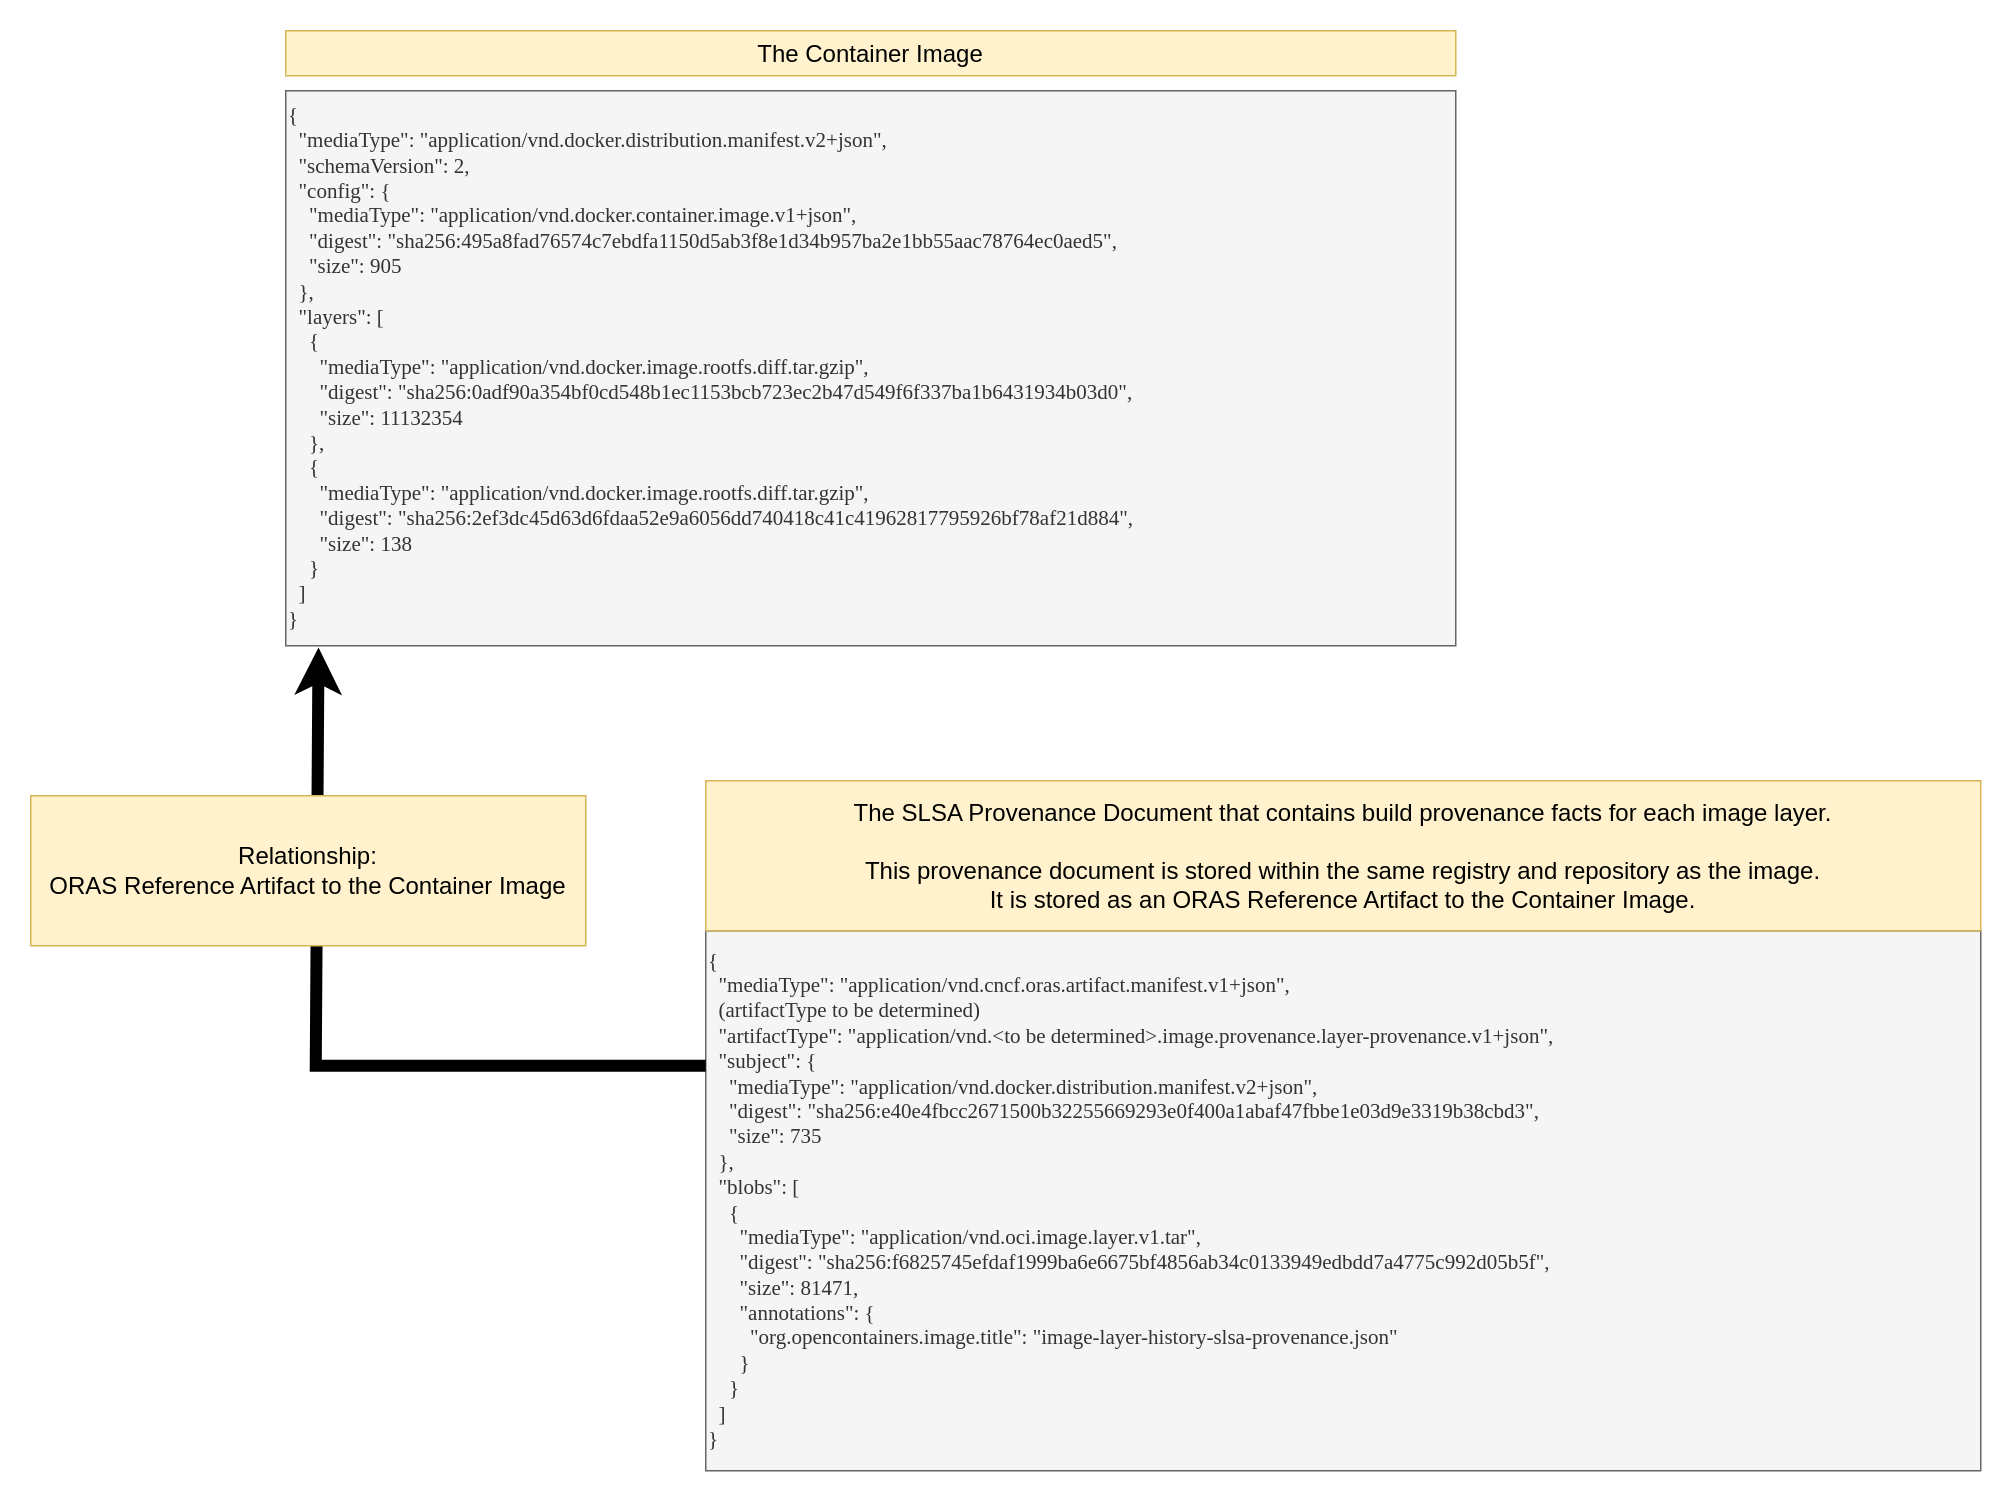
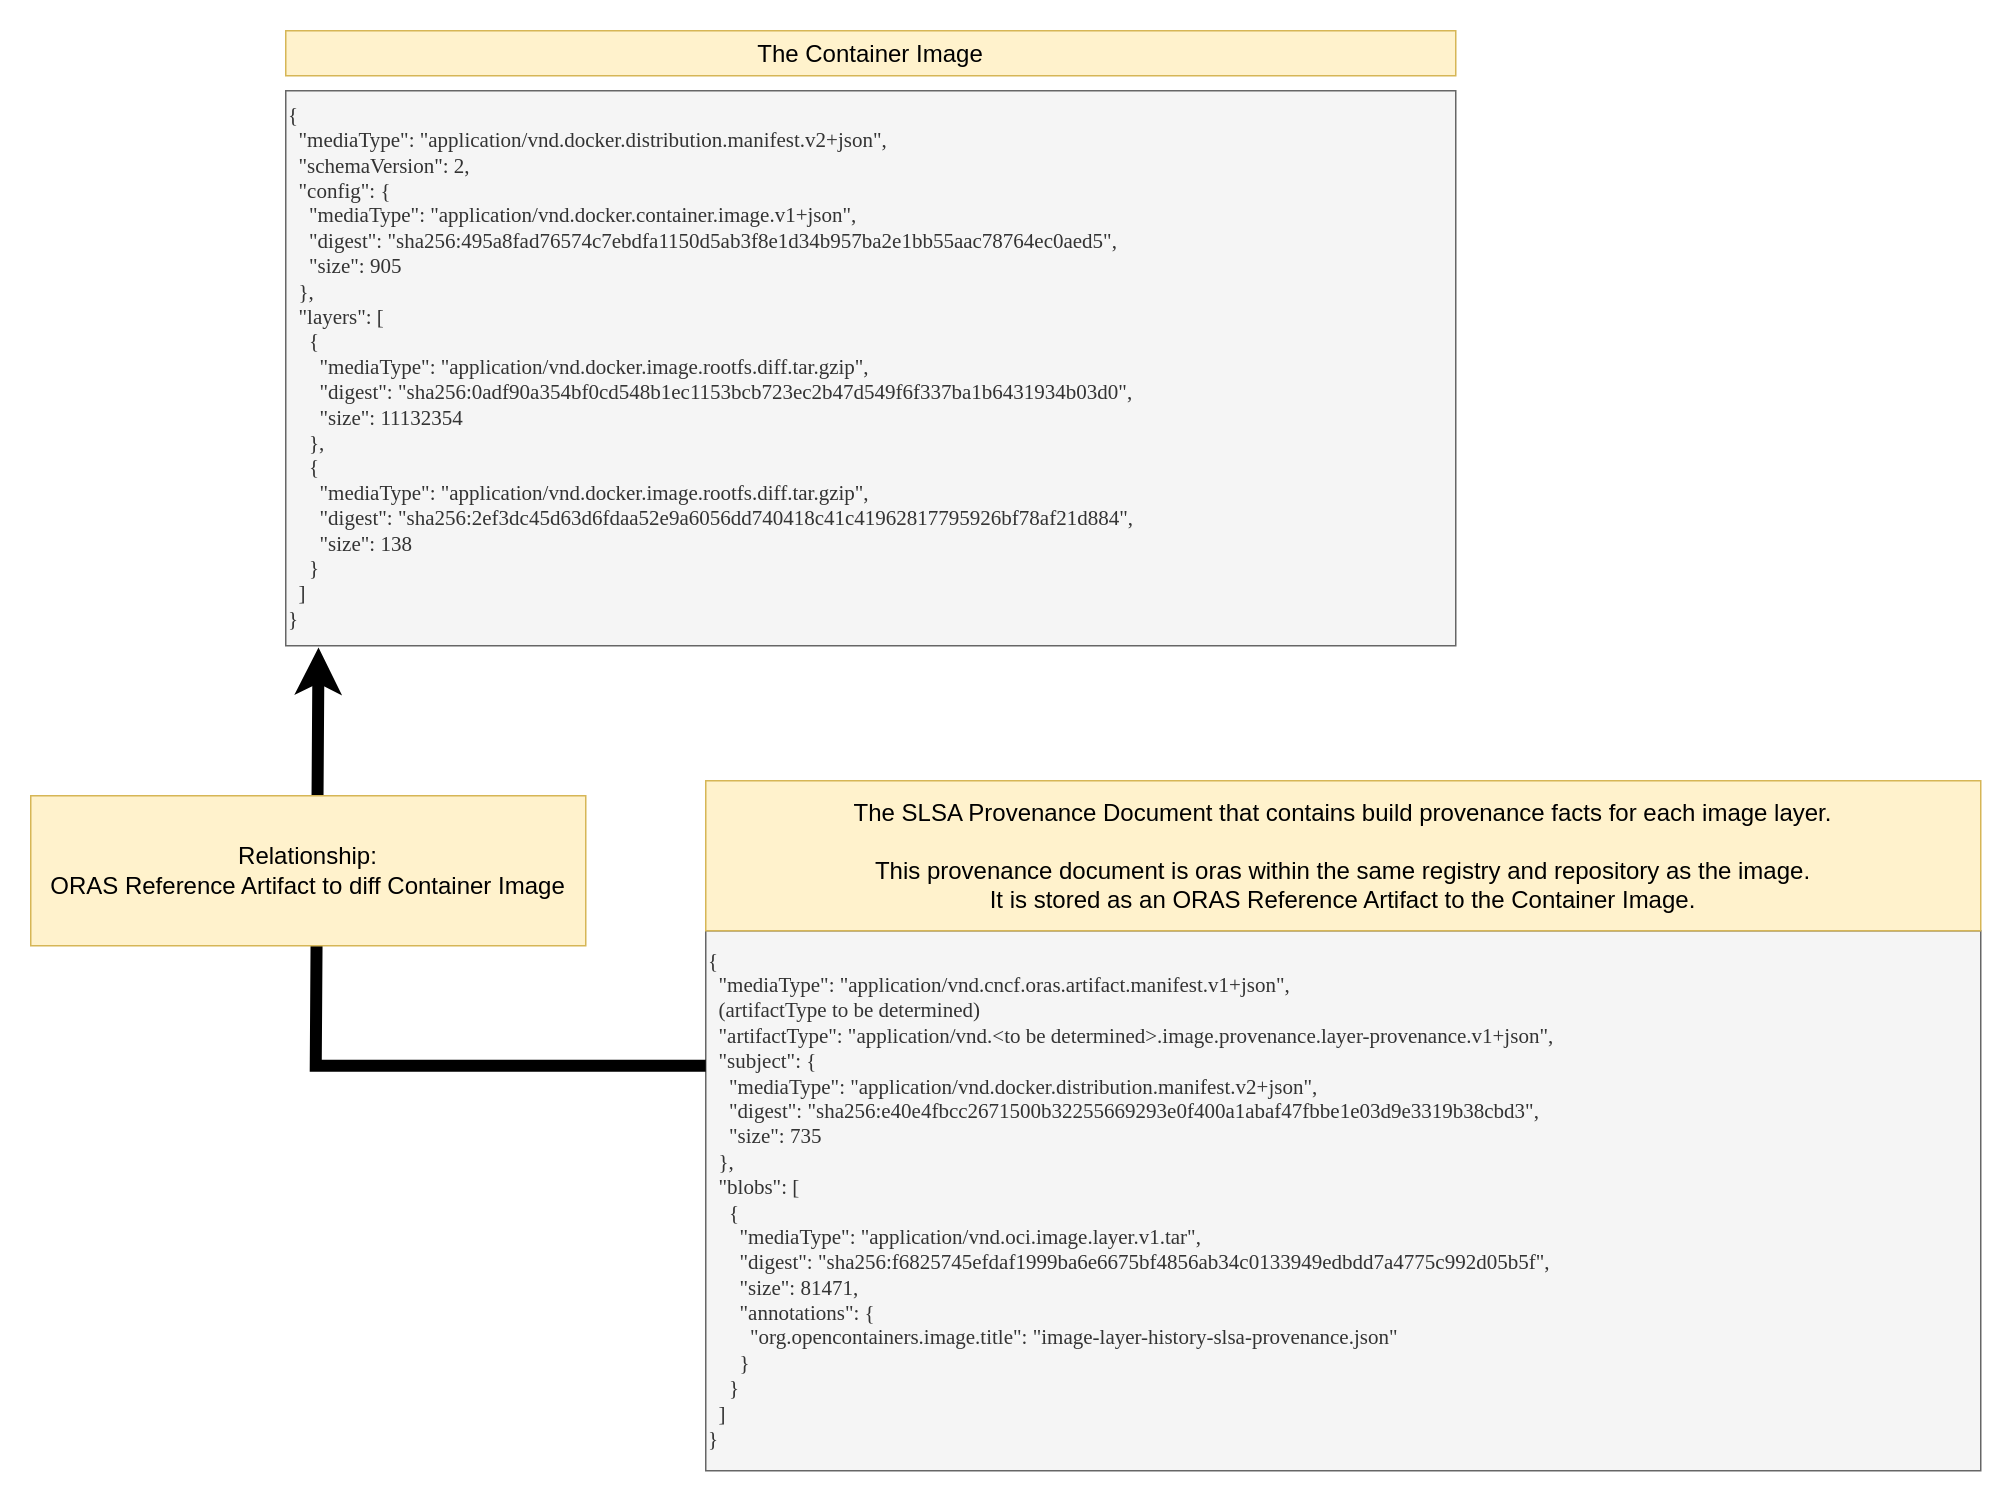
  <mxCell id="0" />
  <mxCell id="1" parent="0" />
  <mxCell id="2" value="&lt;div&gt;{&lt;/div&gt;&lt;div&gt;&amp;nbsp; &quot;mediaType&quot;: &quot;application/vnd.cncf.oras.artifact.manifest.v1+json&quot;,&lt;/div&gt;&lt;div&gt;&amp;nbsp; (artifactType to be determined)&lt;/div&gt;&lt;div&gt;&amp;nbsp; &quot;artifactType&quot;: &quot;application/vnd.&amp;lt;to be determined&amp;gt;.image.provenance.layer-provenance.v1+json&quot;,&lt;/div&gt;&lt;div&gt;&amp;nbsp; &quot;subject&quot;: {&lt;/div&gt;&lt;div&gt;&amp;nbsp; &amp;nbsp; &quot;mediaType&quot;: &quot;application/vnd.docker.distribution.manifest.v2+json&quot;,&lt;/div&gt;&lt;div&gt;&amp;nbsp; &amp;nbsp; &quot;digest&quot;: &quot;sha256:e40e4fbcc2671500b32255669293e0f400a1abaf47fbbe1e03d9e3319b38cbd3&quot;,&lt;/div&gt;&lt;div&gt;&amp;nbsp; &amp;nbsp; &quot;size&quot;: 735&lt;/div&gt;&lt;div&gt;&amp;nbsp; },&lt;/div&gt;&lt;div&gt;&amp;nbsp; &quot;blobs&quot;: [&lt;/div&gt;&lt;div&gt;&amp;nbsp; &amp;nbsp; {&lt;/div&gt;&lt;div&gt;&amp;nbsp; &amp;nbsp; &amp;nbsp; &quot;mediaType&quot;: &quot;application/vnd.oci.image.layer.v1.tar&quot;,&lt;/div&gt;&lt;div&gt;&amp;nbsp; &amp;nbsp; &amp;nbsp; &quot;digest&quot;: &quot;sha256:f6825745efdaf1999ba6e6675bf4856ab34c0133949edbdd7a4775c992d05b5f&quot;,&lt;/div&gt;&lt;div&gt;&amp;nbsp; &amp;nbsp; &amp;nbsp; &quot;size&quot;: 81471,&lt;/div&gt;&lt;div&gt;&amp;nbsp; &amp;nbsp; &amp;nbsp; &quot;annotations&quot;: {&lt;/div&gt;&lt;div&gt;&amp;nbsp; &amp;nbsp; &amp;nbsp; &amp;nbsp; &quot;org.opencontainers.image.title&quot;: &quot;image-layer-history-slsa-provenance.json&quot;&lt;/div&gt;&lt;div&gt;&amp;nbsp; &amp;nbsp; &amp;nbsp; }&lt;/div&gt;&lt;div&gt;&amp;nbsp; &amp;nbsp; }&lt;/div&gt;&lt;div&gt;&amp;nbsp; ]&lt;/div&gt;&lt;div&gt;}&lt;/div&gt;" style="text;html=1;strokeColor=#666666;fillColor=#f5f5f5;align=left;verticalAlign=middle;whiteSpace=wrap;rounded=0;fontFamily=Lucida Console;fontSize=14;fontColor=#333333;" vertex="1" parent="1"><mxGeometry x="470" y="620" width="850" height="360" as="geometry" /></mxCell>
  <mxCell id="3" value="&lt;div&gt;{&lt;/div&gt;&lt;div&gt;&amp;nbsp; &quot;mediaType&quot;: &quot;application/vnd.docker.distribution.manifest.v2+json&quot;,&lt;/div&gt;&lt;div&gt;&amp;nbsp; &quot;schemaVersion&quot;: 2,&lt;/div&gt;&lt;div&gt;&amp;nbsp; &quot;config&quot;: {&lt;/div&gt;&lt;div&gt;&amp;nbsp; &amp;nbsp; &quot;mediaType&quot;: &quot;application/vnd.docker.container.image.v1+json&quot;,&lt;/div&gt;&lt;div&gt;&amp;nbsp; &amp;nbsp; &quot;digest&quot;: &quot;sha256:495a8fad76574c7ebdfa1150d5ab3f8e1d34b957ba2e1bb55aac78764ec0aed5&quot;,&lt;/div&gt;&lt;div&gt;&amp;nbsp; &amp;nbsp; &quot;size&quot;: 905&lt;/div&gt;&lt;div&gt;&amp;nbsp; },&lt;/div&gt;&lt;div&gt;&amp;nbsp; &quot;layers&quot;: [&lt;/div&gt;&lt;div&gt;&amp;nbsp; &amp;nbsp; {&lt;/div&gt;&lt;div&gt;&amp;nbsp; &amp;nbsp; &amp;nbsp; &quot;mediaType&quot;: &quot;application/vnd.docker.image.rootfs.diff.tar.gzip&quot;,&lt;/div&gt;&lt;div&gt;&amp;nbsp; &amp;nbsp; &amp;nbsp; &quot;digest&quot;: &quot;sha256:0adf90a354bf0cd548b1ec1153bcb723ec2b47d549f6f337ba1b6431934b03d0&quot;,&lt;/div&gt;&lt;div&gt;&amp;nbsp; &amp;nbsp; &amp;nbsp; &quot;size&quot;: 11132354&lt;/div&gt;&lt;div&gt;&amp;nbsp; &amp;nbsp; },&lt;/div&gt;&lt;div&gt;&amp;nbsp; &amp;nbsp; {&lt;/div&gt;&lt;div&gt;&amp;nbsp; &amp;nbsp; &amp;nbsp; &quot;mediaType&quot;: &quot;application/vnd.docker.image.rootfs.diff.tar.gzip&quot;,&lt;/div&gt;&lt;div&gt;&amp;nbsp; &amp;nbsp; &amp;nbsp; &quot;digest&quot;: &quot;sha256:2ef3dc45d63d6fdaa52e9a6056dd740418c41c41962817795926bf78af21d884&quot;,&lt;/div&gt;&lt;div&gt;&amp;nbsp; &amp;nbsp; &amp;nbsp; &quot;size&quot;: 138&lt;/div&gt;&lt;div&gt;&amp;nbsp; &amp;nbsp; }&lt;/div&gt;&lt;div&gt;&amp;nbsp; ]&lt;/div&gt;&lt;div&gt;}&lt;/div&gt;" style="text;html=1;strokeColor=#666666;fillColor=#f5f5f5;align=left;verticalAlign=middle;whiteSpace=wrap;rounded=0;fontFamily=Lucida Console;fontSize=14;fontColor=#333333;" vertex="1" parent="1"><mxGeometry x="190" y="60" width="780" height="370" as="geometry" /></mxCell>
  <mxCell id="4" value="&lt;font style=&quot;font-size: 16px;&quot; face=&quot;Helvetica&quot;&gt;The Container Image&lt;/font&gt;" style="text;html=1;strokeColor=#d6b656;fillColor=#fff2cc;align=center;verticalAlign=middle;whiteSpace=wrap;rounded=0;fontFamily=Courier New;fontSize=12;" vertex="1" parent="1"><mxGeometry x="190" y="20" width="780" height="30" as="geometry" /></mxCell>
- <mxCell id="5" value="&lt;font style=&quot;font-size: 16px;&quot; face=&quot;Helvetica&quot;&gt;The SLSA Provenance Document that contains build provenance facts for each image layer.&lt;br&gt;&lt;br&gt;This provenance document is stored within the same registry and repository as the image.&lt;br&gt;It is stored as an ORAS Reference Artifact to the Container Image.&lt;br&gt;&lt;/font&gt;" style="text;html=1;strokeColor=#d6b656;fillColor=#fff2cc;align=center;verticalAlign=middle;whiteSpace=wrap;rounded=0;fontFamily=Courier New;fontSize=12;" vertex="1" parent="1"><mxGeometry x="470" y="520" width="850" height="100" as="geometry" /></mxCell>
+ <mxCell id="5" value="&lt;font style=&quot;font-size: 16px;&quot; face=&quot;Helvetica&quot;&gt;The SLSA Provenance Document that contains build provenance facts for each image layer.&lt;br&gt;&lt;br&gt;This provenance document is oras within the same registry and repository as the image.&lt;br&gt;It is stored as an ORAS Reference Artifact to the Container Image.&lt;br&gt;&lt;/font&gt;" style="text;html=1;strokeColor=#d6b656;fillColor=#fff2cc;align=center;verticalAlign=middle;whiteSpace=wrap;rounded=0;fontFamily=Courier New;fontSize=12;" vertex="1" parent="1"><mxGeometry x="470" y="520" width="850" height="100" as="geometry" /></mxCell>
  <mxCell id="6" value="" style="endArrow=classic;html=1;rounded=0;fontFamily=Helvetica;fontSize=16;exitX=0;exitY=0.25;exitDx=0;exitDy=0;entryX=0.028;entryY=1.003;entryDx=0;entryDy=0;strokeWidth=8;entryPerimeter=0;" edge="1" parent="1" source="2" target="3"><mxGeometry width="50" height="50" relative="1" as="geometry"><mxPoint x="320" y="780" as="sourcePoint" /><mxPoint x="320" y="550" as="targetPoint" /><Array as="points"><mxPoint x="210" y="710" /></Array></mxGeometry></mxCell>
- <mxCell id="7" value="&lt;font style=&quot;font-size: 16px;&quot; face=&quot;Helvetica&quot;&gt;Relationship:&lt;br&gt;ORAS Reference Artifact to the Container Image&lt;br&gt;&lt;/font&gt;" style="text;html=1;strokeColor=#d6b656;fillColor=#fff2cc;align=center;verticalAlign=middle;whiteSpace=wrap;rounded=0;fontFamily=Courier New;fontSize=12;" vertex="1" parent="1"><mxGeometry x="20" y="530" width="370" height="100" as="geometry" /></mxCell>
+ <mxCell id="7" value="&lt;font style=&quot;font-size: 16px;&quot; face=&quot;Helvetica&quot;&gt;Relationship:&lt;br&gt;ORAS Reference Artifact to diff Container Image&lt;br&gt;&lt;/font&gt;" style="text;html=1;strokeColor=#d6b656;fillColor=#fff2cc;align=center;verticalAlign=middle;whiteSpace=wrap;rounded=0;fontFamily=Courier New;fontSize=12;" vertex="1" parent="1"><mxGeometry x="20" y="530" width="370" height="100" as="geometry" /></mxCell>
